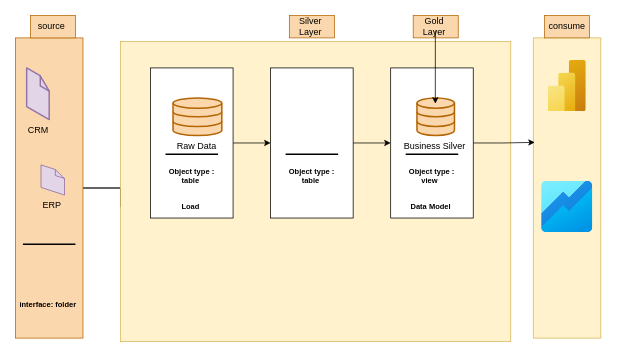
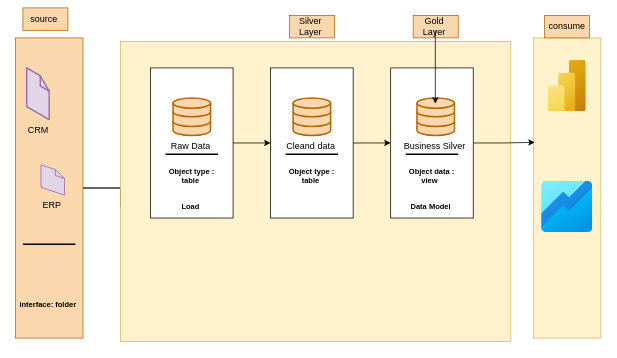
  <mxCell id="0" />
  <mxCell id="1" parent="0" />
  <mxCell id="2" value="" style="edgeStyle=orthogonalEdgeStyle;rounded=0;orthogonalLoop=1;jettySize=auto;html=1;" edge="1" parent="1" source="4" target="28"><mxGeometry relative="1" as="geometry" /></mxCell>
  <mxCell id="3" value="" style="edgeStyle=orthogonalEdgeStyle;rounded=0;orthogonalLoop=1;jettySize=auto;html=1;" edge="1" parent="1" source="4" target="28"><mxGeometry relative="1" as="geometry" /></mxCell>
  <mxCell id="4" value="&lt;div&gt;&lt;br&gt;&lt;/div&gt;&lt;div&gt;&lt;br&gt;&lt;/div&gt;" style="rounded=0;whiteSpace=wrap;html=1;fillColor=#fad7ac;strokeColor=#b46504;" vertex="1" parent="1"><mxGeometry x="20" y="50" width="90" height="400" as="geometry" /></mxCell>
  <mxCell id="5" value="" style="rounded=0;whiteSpace=wrap;html=1;movable=1;resizable=1;rotatable=1;deletable=1;editable=1;locked=0;connectable=1;fillColor=#fff2cc;strokeColor=#d6b656;" vertex="1" parent="1"><mxGeometry x="160" y="54.7" width="520" height="400" as="geometry" /></mxCell>
  <mxCell id="6" value="" style="rounded=0;whiteSpace=wrap;html=1;fillColor=#fff2cc;strokeColor=#d6b656;" vertex="1" parent="1"><mxGeometry x="710" y="50" width="90" height="400" as="geometry" /></mxCell>
  <mxCell id="7" value="CRM&lt;div&gt;&lt;br&gt;&lt;/div&gt;" style="verticalLabelPosition=bottom;html=1;verticalAlign=top;strokeWidth=1;align=center;outlineConnect=0;dashed=0;outlineConnect=0;shape=mxgraph.aws3d.file;aspect=fixed;strokeColor=#9673a6;fillColor=#e1d5e7;" vertex="1" parent="1"><mxGeometry x="35" y="90" width="30" height="68.77" as="geometry" /></mxCell>
  <mxCell id="8" value="ERP&amp;nbsp;&lt;div&gt;&lt;br&gt;&lt;/div&gt;" style="verticalLabelPosition=bottom;html=1;verticalAlign=top;strokeWidth=1;align=center;outlineConnect=0;dashed=0;outlineConnect=0;shape=mxgraph.aws3d.file;aspect=fixed;strokeColor=#9673a6;fillColor=#e1d5e7;" vertex="1" parent="1"><mxGeometry x="54.6" y="219.4" width="30.8" height="40" as="geometry" /></mxCell>
  <mxCell id="9" style="edgeStyle=orthogonalEdgeStyle;rounded=0;orthogonalLoop=1;jettySize=auto;html=1;" edge="1" parent="1" source="10" target="12"><mxGeometry relative="1" as="geometry" /></mxCell>
  <mxCell id="10" value="" style="rounded=0;whiteSpace=wrap;html=1;" vertex="1" parent="1"><mxGeometry x="200" y="90" width="110" height="200" as="geometry" /></mxCell>
  <mxCell id="11" style="edgeStyle=orthogonalEdgeStyle;rounded=0;orthogonalLoop=1;jettySize=auto;html=1;" edge="1" parent="1" source="12" target="13"><mxGeometry relative="1" as="geometry" /></mxCell>
  <mxCell id="12" value="" style="rounded=0;whiteSpace=wrap;html=1;" vertex="1" parent="1"><mxGeometry x="360" y="90" width="110" height="200" as="geometry" /></mxCell>
  <mxCell id="13" value="" style="rounded=0;whiteSpace=wrap;html=1;movable=1;resizable=1;rotatable=1;deletable=1;editable=1;locked=0;connectable=1;" vertex="1" parent="1"><mxGeometry x="520" y="90" width="110" height="200" as="geometry" /></mxCell>
  <mxCell id="14" value="Silver&amp;nbsp; Layer&amp;nbsp;" style="text;html=1;align=center;verticalAlign=middle;whiteSpace=wrap;rounded=0;fillColor=#fad7ac;strokeColor=#b46504;" vertex="1" parent="1"><mxGeometry x="385" y="20" width="60" height="30" as="geometry" /></mxCell>
  <mxCell id="15" value="Gold&amp;nbsp; Layer&amp;nbsp;" style="text;html=1;align=center;verticalAlign=middle;whiteSpace=wrap;rounded=0;fillColor=#fad7ac;strokeColor=#b46504;" vertex="1" parent="1"><mxGeometry x="550" y="20" width="60" height="30" as="geometry" /></mxCell>
- <mxCell id="16" value="Raw Data&amp;nbsp;" style="html=1;verticalLabelPosition=bottom;align=center;labelBackgroundColor=#ffffff;verticalAlign=top;strokeWidth=2;strokeColor=#b46504;shadow=0;dashed=0;shape=mxgraph.ios7.icons.data;fillColor=#fad7ac;" vertex="1" parent="1"><mxGeometry x="230" y="130" width="65" height="50" as="geometry" /></mxCell>
+ <mxCell id="16" value="Raw Data&amp;nbsp;" style="html=1;verticalLabelPosition=bottom;align=center;labelBackgroundColor=#ffffff;verticalAlign=top;strokeWidth=2;strokeColor=#b46504;shadow=0;dashed=0;shape=mxgraph.ios7.icons.data;fillColor=#fad7ac;" vertex="1" parent="1"><mxGeometry x="230" y="130" width="50" height="50" as="geometry" /></mxCell>
+ <mxCell id="17" value="Cleand data&amp;nbsp;" style="html=1;verticalLabelPosition=bottom;align=center;labelBackgroundColor=#ffffff;verticalAlign=top;strokeWidth=2;strokeColor=#b46504;shadow=0;dashed=0;shape=mxgraph.ios7.icons.data;fillColor=#fad7ac;" vertex="1" parent="1"><mxGeometry x="390" y="130" width="50" height="50" as="geometry" /></mxCell>
  <mxCell id="18" value="Business Silver&amp;nbsp;" style="html=1;verticalLabelPosition=bottom;align=center;labelBackgroundColor=#ffffff;verticalAlign=top;strokeWidth=2;strokeColor=#b46504;shadow=0;dashed=0;shape=mxgraph.ios7.icons.data;fillColor=#fad7ac;" vertex="1" parent="1"><mxGeometry x="555" y="130" width="50" height="50" as="geometry" /></mxCell>
  <mxCell id="19" value="" style="line;strokeWidth=2;html=1;" vertex="1" parent="1"><mxGeometry x="30" y="320" width="70" height="10" as="geometry" /></mxCell>
  <mxCell id="20" value="&lt;h6&gt;&lt;span style=&quot;font-size: 10px;&quot;&gt;interface: folder&amp;nbsp;&lt;/span&gt;&lt;/h6&gt;" style="text;html=1;align=center;verticalAlign=middle;whiteSpace=wrap;rounded=0;" vertex="1" parent="1"><mxGeometry x="20" y="390" width="90" height="30" as="geometry" /></mxCell>
  <mxCell id="21" style="edgeStyle=orthogonalEdgeStyle;rounded=0;orthogonalLoop=1;jettySize=auto;html=1;entryX=0.5;entryY=0.352;entryDx=0;entryDy=0;entryPerimeter=0;" edge="1" parent="1"><mxGeometry relative="1" as="geometry"><mxPoint x="579.5" y="40" as="sourcePoint" /><mxPoint x="579.5" y="137.6" as="targetPoint" /></mxGeometry></mxCell>
- <mxCell id="22" value="source&amp;nbsp;" style="text;html=1;align=center;verticalAlign=middle;whiteSpace=wrap;rounded=0;fillColor=#fad7ac;strokeColor=#b46504;" vertex="1" parent="1"><mxGeometry x="40" y="20" width="60" height="30" as="geometry" /></mxCell>
+ <mxCell id="22" value="source&amp;nbsp;" style="text;html=1;align=center;verticalAlign=middle;whiteSpace=wrap;rounded=0;fillColor=#fad7ac;strokeColor=#b46504;" vertex="1" parent="1"><mxGeometry x="30" y="10" width="60" height="30" as="geometry" /></mxCell>
  <mxCell id="23" value="consume" style="text;html=1;align=center;verticalAlign=middle;whiteSpace=wrap;rounded=0;fillColor=#fad7ac;strokeColor=#b46504;" vertex="1" parent="1"><mxGeometry x="725" y="20" width="60" height="30" as="geometry" /></mxCell>
  <mxCell id="24" value="" style="line;strokeWidth=2;html=1;" vertex="1" parent="1"><mxGeometry x="220" y="200" width="70" height="10" as="geometry" /></mxCell>
  <mxCell id="25" value="" style="line;strokeWidth=2;html=1;" vertex="1" parent="1"><mxGeometry x="380" y="200" width="70" height="10" as="geometry" /></mxCell>
  <mxCell id="26" value="" style="line;strokeWidth=2;html=1;" vertex="1" parent="1"><mxGeometry x="540" y="200" width="70" height="10" as="geometry" /></mxCell>
  <mxCell id="27" value="&lt;h6&gt;&lt;font face=&quot;Helvetica&quot; style=&quot;font-size: 10px;&quot;&gt;Object type : table&amp;nbsp;&lt;/font&gt;&lt;/h6&gt;" style="text;html=1;align=center;verticalAlign=middle;whiteSpace=wrap;rounded=0;" vertex="1" parent="1"><mxGeometry x="210" y="219.4" width="90" height="30" as="geometry" /></mxCell>
  <mxCell id="28" value="&lt;h6&gt;&lt;span style=&quot;font-size: 10px;&quot;&gt;Load&amp;nbsp;&lt;/span&gt;&lt;/h6&gt;" style="text;html=1;align=center;verticalAlign=middle;whiteSpace=wrap;rounded=0;" vertex="1" parent="1"><mxGeometry x="210" y="260" width="90" height="30" as="geometry" /></mxCell>
  <mxCell id="29" value="&lt;h6&gt;&lt;font face=&quot;Helvetica&quot; style=&quot;font-size: 10px;&quot;&gt;Object type : table&amp;nbsp;&lt;/font&gt;&lt;/h6&gt;" style="text;html=1;align=center;verticalAlign=middle;whiteSpace=wrap;rounded=0;" vertex="1" parent="1"><mxGeometry x="370" y="219.4" width="90" height="30" as="geometry" /></mxCell>
- <mxCell id="30" value="&lt;h6&gt;&lt;font face=&quot;Helvetica&quot; style=&quot;font-size: 10px;&quot;&gt;Object type : view&amp;nbsp;&amp;nbsp;&lt;/font&gt;&lt;/h6&gt;" style="text;html=1;align=center;verticalAlign=middle;whiteSpace=wrap;rounded=0;" vertex="1" parent="1"><mxGeometry x="530" y="219.4" width="90" height="30" as="geometry" /></mxCell>
+ <mxCell id="30" value="&lt;h6&gt;&lt;font face=&quot;Helvetica&quot; style=&quot;font-size: 10px;&quot;&gt;Object data : view&amp;nbsp;&amp;nbsp;&lt;/font&gt;&lt;/h6&gt;" style="text;html=1;align=center;verticalAlign=middle;whiteSpace=wrap;rounded=0;" vertex="1" parent="1"><mxGeometry x="530" y="219.4" width="90" height="30" as="geometry" /></mxCell>
  <mxCell id="31" value="&lt;h6&gt;&lt;span style=&quot;font-size: 10px;&quot;&gt;Data Model&amp;nbsp;&lt;/span&gt;&lt;/h6&gt;" style="text;html=1;align=center;verticalAlign=middle;whiteSpace=wrap;rounded=0;" vertex="1" parent="1"><mxGeometry x="530" y="260" width="90" height="30" as="geometry" /></mxCell>
  <mxCell id="32" value="" style="image;aspect=fixed;html=1;points=[];align=center;fontSize=12;image=img/lib/azure2/analytics/Power_BI_Embedded.svg;" vertex="1" parent="1"><mxGeometry x="729.5" y="80" width="51" height="68" as="geometry" /></mxCell>
  <mxCell id="33" value="" style="image;aspect=fixed;html=1;points=[];align=center;fontSize=12;image=img/lib/azure2/analytics/Azure_Workbooks.svg;" vertex="1" parent="1"><mxGeometry x="721" y="241" width="68" height="68" as="geometry" /></mxCell>
  <mxCell id="34" style="edgeStyle=orthogonalEdgeStyle;rounded=0;orthogonalLoop=1;jettySize=auto;html=1;entryX=0.022;entryY=0.348;entryDx=0;entryDy=0;entryPerimeter=0;" edge="1" parent="1" source="13" target="6"><mxGeometry relative="1" as="geometry" /></mxCell>
